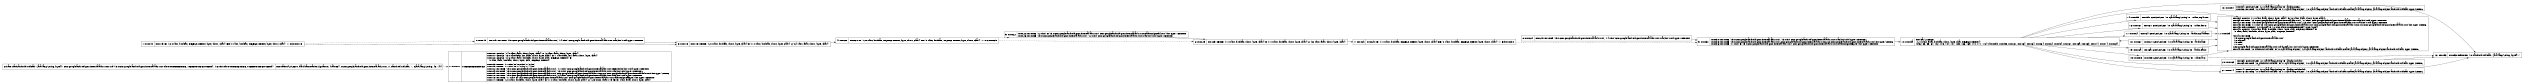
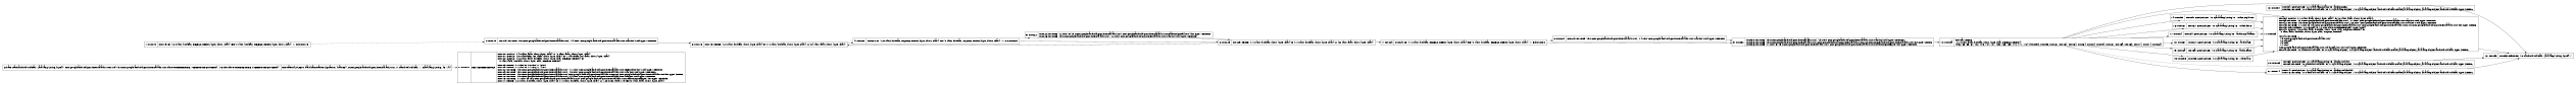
  digraph {
    rankdir=LR
    node [shape=record]
-   n1 [label="{0\:\ 0x0000|MTH_ENTER_BLOCK\l|0x0000: CONST  (r4 I:?[int, float, short, byte, char]) = (2 ?[int, float, short, byte, char]) \l0x0001: CONST  (r3 I:?[boolean, int, float, short, byte, char]) = (1 ?[boolean, int, float, short, byte, char]) \l0x0002: CONST  (r0 I:?[int, float, boolean, short, byte, char, OBJECT, ARRAY]) = \l  (0 ?[int, float, boolean, short, byte, char, OBJECT, ARRAY])\l \l0x0003: ARITH  (r1 I:int) = (r6 I:int) + (8 int) \l0x0005: ARITH  (r1 I:int) = (r1 I:int) + (4 int) \l0x0007: INVOKE  (r5 I:com.google.android.gms.internal.ads.zzst), (r1 I:int) com.google.android.gms.internal.ads.zzst.setPosition(int):void type: VIRTUAL \l0x000a: INVOKE  (r5 I:com.google.android.gms.internal.ads.zzst), (r3 I:int) com.google.android.gms.internal.ads.zzst.zzac(int):void type: VIRTUAL \l0x000d: INVOKE  (r5 I:com.google.android.gms.internal.ads.zzst) com.google.android.gms.internal.ads.zzom.zzc(com.google.android.gms.internal.ads.zzst):int type: STATIC \l0x0010: INVOKE  (r5 I:com.google.android.gms.internal.ads.zzst), (r4 I:int) com.google.android.gms.internal.ads.zzst.zzac(int):void type: VIRTUAL \l0x0013: INVOKE  (r1 I:int) = (r5 I:com.google.android.gms.internal.ads.zzst) com.google.android.gms.internal.ads.zzst.readUnsignedByte():int type: VIRTUAL \l0x0017: ARITH  (r2 I:?[int, boolean, short, byte, char]) = (r1 I:?[int, boolean, short, byte, char]) & (128(0x80, float:1.794E\-43) ?[int, float, short, byte, char]) \l}"]
+   n1 [label="{0\:\ 0x0000|NEW_ENTER_BLOCK\l|0x0000: CONST  (r4 I:?[int, float, short, byte, char]) = (2 ?[int, float, short, byte, char]) \l0x0001: CONST  (r3 I:?[boolean, int, float, short, byte, char]) = (1 ?[boolean, int, float, short, byte, char]) \l0x0002: CONST  (r0 I:?[int, float, boolean, short, byte, char, OBJECT, ARRAY]) = \l  (0 ?[int, float, boolean, short, byte, char, OBJECT, ARRAY])\l \l0x0003: ARITH  (r1 I:int) = (r6 I:int) + (8 int) \l0x0005: ARITH  (r1 I:int) = (r1 I:int) + (4 int) \l0x0007: INVOKE  (r5 I:com.google.android.gms.internal.ads.zzst), (r1 I:int) com.google.android.gms.internal.ads.zzst.setPosition(int):void type: VIRTUAL \l0x000a: INVOKE  (r5 I:com.google.android.gms.internal.ads.zzst), (r3 I:int) com.google.android.gms.internal.ads.zzst.zzac(int):void type: VIRTUAL \l0x000d: INVOKE  (r5 I:com.google.android.gms.internal.ads.zzst) com.google.android.gms.internal.ads.zzom.zzc(com.google.android.gms.internal.ads.zzst):int type: STATIC \l0x0010: INVOKE  (r5 I:com.google.android.gms.internal.ads.zzst), (r4 I:int) com.google.android.gms.internal.ads.zzst.zzac(int):void type: VIRTUAL \l0x0013: INVOKE  (r1 I:int) = (r5 I:com.google.android.gms.internal.ads.zzst) com.google.android.gms.internal.ads.zzst.readUnsignedByte():int type: VIRTUAL \l0x0017: ARITH  (r2 I:?[int, boolean, short, byte, char]) = (r1 I:?[int, boolean, short, byte, char]) & (128(0x80, float:1.794E\-43) ?[int, float, short, byte, char]) \l}"]
    n2 [label="{1\:\ 0x0019|0x0019: IF  (r2 I:?[int, boolean, OBJECT, ARRAY, byte, short, char]) == (0 ?[int, boolean, OBJECT, ARRAY, byte, short, char])  \-\> B:3:0x001e \l}"]
    n3 [label="{2\:\ 0x001b|0x001b: INVOKE  (r5 I:com.google.android.gms.internal.ads.zzst), (r4 I:int) com.google.android.gms.internal.ads.zzst.zzac(int):void type: VIRTUAL \l}"]
    n4 [label="{3\:\ 0x001e|0x001e: ARITH  (r2 I:?[int, boolean, short, byte, char]) = (r1 I:?[int, boolean, short, byte, char]) & (64 ?[int, float, short, byte, char]) \l}"]
    n5 [label="{4\:\ 0x0020|0x0020: IF  (r2 I:?[int, boolean, OBJECT, ARRAY, byte, short, char]) == (0 ?[int, boolean, OBJECT, ARRAY, byte, short, char])  \-\> B:6:0x0029 \l}"]
    n6 [label="{5\:\ 0x0022|0x0022: INVOKE  (r2 I:int) = (r5 I:com.google.android.gms.internal.ads.zzst) com.google.android.gms.internal.ads.zzst.readUnsignedShort():int type: VIRTUAL \l0x0026: INVOKE  (r5 I:com.google.android.gms.internal.ads.zzst), (r2 I:int) com.google.android.gms.internal.ads.zzst.zzac(int):void type: VIRTUAL \l}"]
    n7 [label="{6\:\ 0x0029|0x0029: ARITH  (r1 I:?[int, boolean, short, byte, char]) = (r1 I:?[int, boolean, short, byte, char]) & (32 ?[int, float, short, byte, char]) \l}"]
    n8 [label="{7\:\ 0x002b|0x002b: IF  (r1 I:?[int, boolean, OBJECT, ARRAY, byte, short, char]) == (0 ?[int, boolean, OBJECT, ARRAY, byte, short, char])  \-\> B:9:0x0030 \l}"]
    n9 [label="{8\:\ 0x002d|0x002d: INVOKE  (r5 I:com.google.android.gms.internal.ads.zzst), (r4 I:int) com.google.android.gms.internal.ads.zzst.zzac(int):void type: VIRTUAL \l}"]
    n10 [label="{9\:\ 0x0030|0x0030: INVOKE  (r5 I:com.google.android.gms.internal.ads.zzst), (r3 I:int) com.google.android.gms.internal.ads.zzst.zzac(int):void type: VIRTUAL \l0x0033: INVOKE  (r5 I:com.google.android.gms.internal.ads.zzst) com.google.android.gms.internal.ads.zzom.zzc(com.google.android.gms.internal.ads.zzst):int type: STATIC \l0x0036: INVOKE  (r1 I:int) = (r5 I:com.google.android.gms.internal.ads.zzst) com.google.android.gms.internal.ads.zzst.readUnsignedByte():int type: VIRTUAL \l}"]
-   n11 [label="{10\:\ 0x003a|0x003a: SWITCH  \l  (r1 I:?[int, float, boolean, short, byte, char, OBJECT, ARRAY])\l k:[32, 33, 35, 64, 102, 103, 104, 107, 165, 166, 169, 170, 171, 172] t:[0x005b, 0x005e, 0x0061, 0x0064, 0x0064, 0x0064, 0x0064, 0x0054, 0x0067, 0x006a, 0x006d, 0x0074, 0x0074, 0x006d] \l}"]
+   n11 [label="{10\:\ 0x003a|0x003a: STATIC  \l  (r1 I:?[int, float, boolean, short, byte, char, OBJECT, ARRAY])\l k:[32, 33, 35, 64, 102, 103, 104, 107, 165, 166, 169, 170, 171, 172] t:[0x005b, 0x005e, 0x0061, 0x0064, 0x0064, 0x0064, 0x0064, 0x0054, 0x0067, 0x006a, 0x006d, 0x0074, 0x0074, 0x006d] \l}"]
    n12 [label="{11\:\ 0x003d|0x003d: CONST  (r1 I:?[int, float, short, byte, char]) = (12 ?[int, float, short, byte, char]) \l0x003f: INVOKE  (r5 I:com.google.android.gms.internal.ads.zzst), (r1 I:int) com.google.android.gms.internal.ads.zzst.zzac(int):void type: VIRTUAL \l0x0042: INVOKE  (r5 I:com.google.android.gms.internal.ads.zzst), (r3 I:int) com.google.android.gms.internal.ads.zzst.zzac(int):void type: VIRTUAL \l0x0045: INVOKE  (r1 I:int) = (r5 I:com.google.android.gms.internal.ads.zzst) com.google.android.gms.internal.ads.zzom.zzc(com.google.android.gms.internal.ads.zzst):int type: STATIC \l0x0049: NEW_ARRAY  (r2 I:byte[]) = (r1 I:int A[IMMUTABLE_TYPE]) type: byte[] \l0x004b: CONST  (r3 I:?[int, float, boolean, short, byte, char, OBJECT, ARRAY]) = \l  (0 ?[int, float, boolean, short, byte, char, OBJECT, ARRAY])\l \l7x004c: INVOKE  \l  (r5 I:com.google.android.gms.internal.ads.zzst)\l  (r2 I:byte[])\l  (r3 I:int)\l  (r1 I:int)\l com.google.android.gms.internal.ads.zzst.zzb(byte[], int, int):void type: VIRTUAL \l0x004f: INVOKE  (r0 I:android.util.Pair) = (r0 I:java.lang.Object), (r2 I:java.lang.Object) android.util.Pair.create(java.lang.Object, java.lang.Object):android.util.Pair type: STATIC \l}"]
    n13 [label="{13\:\ 0x0054|0x0054: CONST_STR  (r1 I:java.lang.String) =  \"audio\/mpeg\" \l0x0056: INVOKE  (r0 I:android.util.Pair) = (r1 I:java.lang.Object), (r0 I:java.lang.Object) android.util.Pair.create(java.lang.Object, java.lang.Object):android.util.Pair type: STATIC \l}"]
    n14 [label="{14\:\ 0x005b|0x005b: CONST_STR  (r0 I:java.lang.String) =  \"video\/mp4v\-es\" \l}"]
    n15 [label="{15\:\ 0x005e|0x005e: CONST_STR  (r0 I:java.lang.String) =  \"video\/avc\" \l}"]
    n16 [label="{16\:\ 0x0061|0x0061: CONST_STR  (r0 I:java.lang.String) =  \"video\/hevc\" \l}"]
    n17 [label="{17\:\ 0x0064|0x0064: CONST_STR  (r0 I:java.lang.String) =  \"audio\/mp4a\-latm\" \l}"]
    n18 [label="{18\:\ 0x0067|0x0067: CONST_STR  (r0 I:java.lang.String) =  \"audio\/ac3\" \l}"]
    n19 [label="{19\:\ 0x006a|0x006a: CONST_STR  (r0 I:java.lang.String) =  \"audio\/eac3\" \l}"]
    n20 [label="{20\:\ 0x006d|0x006d: CONST_STR  (r1 I:java.lang.String) =  \"audio\/vnd.dts\" \l0x006f: INVOKE  (r0 I:android.util.Pair) = (r1 I:java.lang.Object), (r0 I:java.lang.Object) android.util.Pair.create(java.lang.Object, java.lang.Object):android.util.Pair type: STATIC \l}"]
    n21 [label="{21\:\ 0x0074|0x0074: CONST_STR  (r1 I:java.lang.String) =  \"audio\/vnd.dts.hd\" \l0x0076: INVOKE  (r0 I:android.util.Pair) = (r1 I:java.lang.Object), (r0 I:java.lang.Object) android.util.Pair.create(java.lang.Object, java.lang.Object):android.util.Pair type: STATIC \l}"]
    n22 [label="{12\:\ 0x0053|0x0053: RETURN  (r0 I:android.util.Pair\<java.lang.String, byte[]\>) \l}"]
    n23 [label="{private static android.util.Pair\<java.lang.String, byte[]\> com.google.android.gms.internal.ads.zzom.zzb((r5 I:com.google.android.gms.internal.ads.zzst A[IMMUTABLE_TYPE, METHOD_ARGUMENT]), (r6 I:int A[IMMUTABLE_TYPE, METHOD_ARGUMENT]))  | Annotation[SYSTEM, dalvik.annotation.Signature, \{value=[(, Lcom\/google\/android\/gms\/internal\/ads\/zzst;, I), Landroid\/util\/Pair, \<, Ljava\/lang\/String;, [B\>;]\}]\l}"]
    n2 -> n3 [style=dashed]
-   n2 -> n4
+   n7 -> n4
    n3 -> n4
    n4 -> n5
    n5 -> n6 [style=dashed]
-   n5 -> n7 [style=dashed]
+   n5 -> n7
    n6 -> n7
    n7 -> n8
-   n8 -> n10 [style=dashed]
+   n8 -> n9 [style=dashed]
+   n8 -> n10
    n9 -> n10
    n10 -> n11
    n11 -> n12
    n11 -> n13
    n11 -> n14
    n11 -> n15
    n11 -> n16
    n11 -> n17
-   n18 -> n11
+   n11 -> n18
    n11 -> n19
-   n11 -> n20
+   n11 -> n20 [style=dashed]
    n11 -> n21
-   n15 -> n22
+   n12 -> n22
    n13 -> n22
    n14 -> n12
    n15 -> n12
    n16 -> n12
    n17 -> n12
    n18 -> n12
    n19 -> n12
    n20 -> n22
    n21 -> n22
    n23 -> n1
  }
